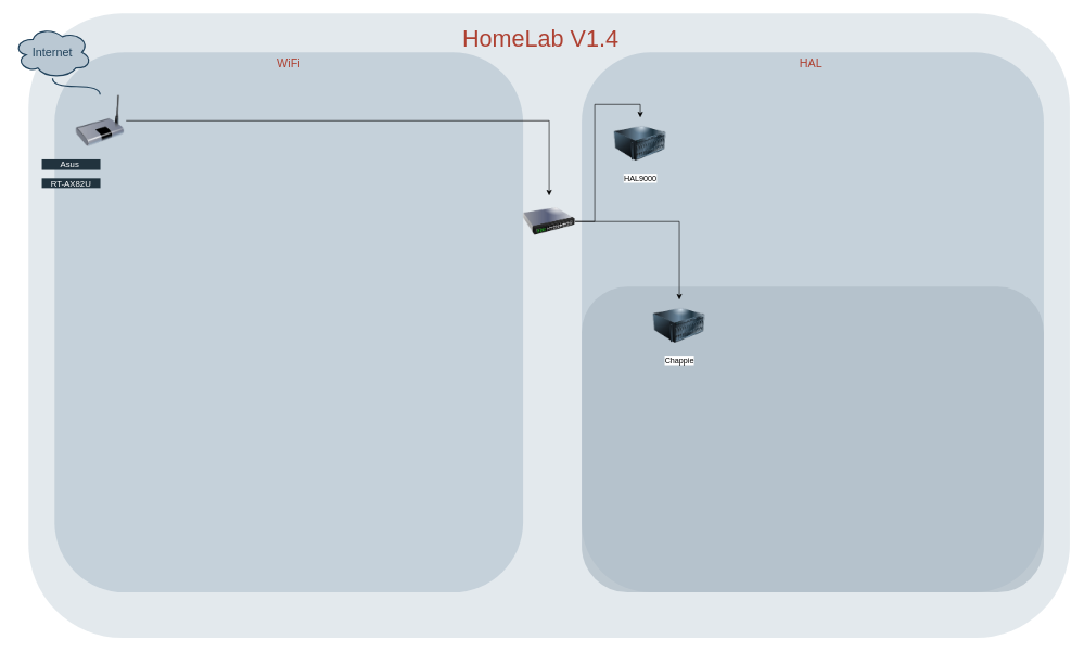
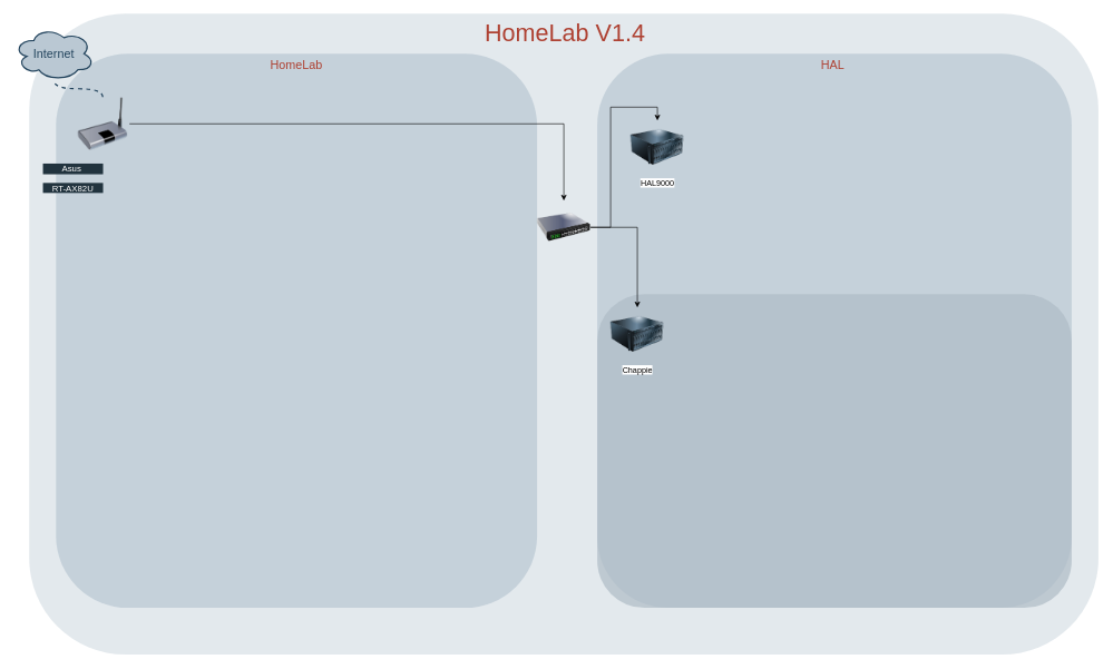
  <mxCell id="0" />
  <mxCell id="1" parent="0" />
  <mxCell id="2" value="" style="rounded=1;whiteSpace=wrap;html=1;shadow=0;strokeColor=none;fillColor=#BAC8D3;gradientColor=none;fontSize=18;fontColor=#F08705;opacity=40;fontStyle=0;strokeWidth=3;" parent="1" vertex="1"><mxGeometry x="43" width="1600" height="960" as="geometry" y="20" /></mxCell>
  <mxCell id="3" value="&lt;span style=&quot;line-height: 17.182px&quot;&gt;HAL&amp;nbsp;&lt;/span&gt;" style="rounded=1;whiteSpace=wrap;html=1;shadow=0;strokeColor=none;fillColor=#BAC8D3;gradientColor=none;fontSize=18;fontColor=#AE4132;verticalAlign=top;fontStyle=0;opacity=70;strokeWidth=3;" vertex="1" parent="1"><mxGeometry x="893" y="80" width="710" height="830" as="geometry" /></mxCell>
  <mxCell id="4" value="" style="rounded=1;whiteSpace=wrap;html=1;shadow=0;strokeColor=none;fillColor=#AFBDC7;gradientColor=none;fontSize=18;fontColor=#AE4132;verticalAlign=top;fontStyle=0;opacity=70;strokeWidth=3;" vertex="1" parent="1"><mxGeometry x="893" y="440" width="710" height="470" as="geometry" /></mxCell>
- <mxCell id="5" value="&lt;span style=&quot;line-height: 17.182px&quot;&gt;WiFi&lt;/span&gt;" style="rounded=1;whiteSpace=wrap;html=1;shadow=0;strokeColor=none;fillColor=#BAC8D3;gradientColor=none;fontSize=18;fontColor=#AE4132;verticalAlign=top;fontStyle=0;opacity=70;strokeWidth=3;" parent="1" vertex="1"><mxGeometry x="83" y="80" width="720" height="830" as="geometry" /></mxCell>
+ <mxCell id="5" value="&lt;span style=&quot;line-height: 17.182px&quot;&gt;HomeLab&lt;/span&gt;" style="rounded=1;whiteSpace=wrap;html=1;shadow=0;strokeColor=none;fillColor=#BAC8D3;gradientColor=none;fontSize=18;fontColor=#AE4132;verticalAlign=top;fontStyle=0;opacity=70;strokeWidth=3;" parent="1" vertex="1"><mxGeometry x="83" y="80" width="720" height="830" as="geometry" /></mxCell>
  <mxCell id="6" style="edgeStyle=orthogonalEdgeStyle;rounded=0;orthogonalLoop=1;jettySize=auto;html=1;entryX=0.5;entryY=0;entryDx=0;entryDy=0;" edge="1" parent="1" source="7" target="15"><mxGeometry relative="1" as="geometry" /></mxCell>
  <mxCell id="7" value="&lt;div style=&quot;color: rgb(255, 255, 255); font-family: Arial, Helvetica, &amp;quot;MS UI Gothic&amp;quot;, &amp;quot;MS P Gothic&amp;quot;, &amp;quot;Microsoft Yahei UI&amp;quot;, sans-serif; font-size: 13px; background-color: rgb(33, 51, 62); margin-top: 13px; margin-left: -90px;&quot; align=&quot;center&quot;&gt;Asus&amp;nbsp;&lt;/div&gt;&lt;div style=&quot;color: rgb(255, 255, 255); font-family: Arial, Helvetica, &amp;quot;MS UI Gothic&amp;quot;, &amp;quot;MS P Gothic&amp;quot;, &amp;quot;Microsoft Yahei UI&amp;quot;, sans-serif; font-size: 13px; background-color: rgb(33, 51, 62); margin-top: 13px; margin-left: -90px;&quot; align=&quot;center&quot;&gt;RT-AX82U&lt;/div&gt;" style="image;html=1;image=img/lib/clip_art/networking/Bridge_128x128.png;shadow=0;strokeColor=#000000;fillColor=#FFFFFF;gradientColor=none;fontSize=18;fontColor=#F08705;fontStyle=0" parent="1" vertex="1"><mxGeometry x="113" y="145" width="80" height="80" as="geometry" /></mxCell>
  <mxCell id="8" value="Internet" style="ellipse;shape=cloud;whiteSpace=wrap;html=1;shadow=0;strokeColor=#23445D;fillColor=#BAC8D3;gradientColor=none;fontSize=18;fontColor=#23445D;fontStyle=0;gradientDirection=north;strokeWidth=2;" parent="1" vertex="1"><mxGeometry x="20" y="40" width="120" height="80" as="geometry" /></mxCell>
- <mxCell id="9" style="edgeStyle=orthogonalEdgeStyle;rounded=0;html=1;startArrow=none;startFill=0;endArrow=none;endFill=0;fontSize=18;fontColor=#F08705;strokeColor=#23445D;strokeWidth=2;curved=1;fontStyle=0" parent="1" source="7" target="8" edge="1"><mxGeometry relative="1" as="geometry" /></mxCell>
+ <mxCell id="9" style="edgeStyle=orthogonalEdgeStyle;rounded=0;html=1;startArrow=none;startFill=0;endArrow=none;endFill=0;fontSize=18;fontColor=#F08705;strokeColor=#23445D;strokeWidth=2;curved=1;fontStyle=0;dashed=1;" parent="1" source="7" target="8" edge="1"><mxGeometry relative="1" as="geometry" /></mxCell>
  <mxCell id="10" style="edgeStyle=orthogonalEdgeStyle;rounded=0;html=1;startArrow=none;startFill=0;endArrow=none;endFill=0;fontSize=18;fontColor=#F08705;strokeColor=#23445D;strokeWidth=2;curved=1;fontStyle=0" parent="1" edge="1"><mxGeometry relative="1" as="geometry"><mxPoint x="173" y="419" as="targetPoint" /></mxGeometry></mxCell>
- <mxCell id="11" value="HomeLab V1.4" style="text;html=1;strokeColor=none;fillColor=none;align=center;verticalAlign=middle;whiteSpace=wrap;overflow=hidden;shadow=0;fontSize=36;fontColor=#AE4132;fontStyle=0" parent="1" vertex="1"><mxGeometry x="140" y="35" width="1380" height="45" as="geometry" /></mxCell>
+ <mxCell id="11" value="HomeLab V1.4" style="text;html=1;strokeColor=none;fillColor=none;align=center;verticalAlign=middle;whiteSpace=wrap;overflow=hidden;shadow=0;fontSize=36;fontColor=#AE4132;fontStyle=0" parent="1" vertex="1"><mxGeometry x="155" y="25" width="1380" height="45" as="geometry" /></mxCell>
  <mxCell id="12" style="edgeStyle=orthogonalEdgeStyle;rounded=0;jumpStyle=none;html=1;exitX=0;exitY=0.5;entryX=0;entryY=0.5;shadow=0;labelBackgroundColor=none;startArrow=none;startFill=0;endArrow=classic;endFill=1;endSize=6;jettySize=auto;orthogonalLoop=1;strokeColor=#23445D;strokeWidth=2;fillColor=#F08705;fontFamily=Helvetica;fontSize=14;fontColor=#F08705;align=left;fontStyle=0" parent="1" source="11" target="11" edge="1"><mxGeometry relative="1" as="geometry" /></mxCell>
  <mxCell id="13" style="edgeStyle=orthogonalEdgeStyle;rounded=0;orthogonalLoop=1;jettySize=auto;html=1;entryX=0.5;entryY=0;entryDx=0;entryDy=0;" edge="1" parent="1" source="15" target="17"><mxGeometry relative="1" as="geometry" /></mxCell>
  <mxCell id="14" style="edgeStyle=orthogonalEdgeStyle;rounded=0;orthogonalLoop=1;jettySize=auto;html=1;entryX=0.5;entryY=0;entryDx=0;entryDy=0;" edge="1" parent="1" source="15" target="16"><mxGeometry relative="1" as="geometry" /></mxCell>
  <mxCell id="15" value="" style="image;html=1;image=img/lib/clip_art/networking/Switch_128x128.png" vertex="1" parent="1"><mxGeometry x="803" y="300" width="80" height="80" as="geometry" /></mxCell>
- <mxCell id="16" value="Chappie" style="image;html=1;image=img/lib/clip_art/computers/Server_128x128.png" vertex="1" parent="1"><mxGeometry x="1003" y="460" width="80" height="80" as="geometry" /></mxCell>
+ <mxCell id="16" value="Chappie" style="image;html=1;image=img/lib/clip_art/computers/Server_128x128.png" vertex="1" parent="1"><mxGeometry x="913" y="460" width="80" height="80" as="geometry" /></mxCell>
  <mxCell id="17" value="HAL9000" style="image;html=1;image=img/lib/clip_art/computers/Server_128x128.png" vertex="1" parent="1"><mxGeometry x="943" y="180" width="80" height="80" as="geometry" /></mxCell>
